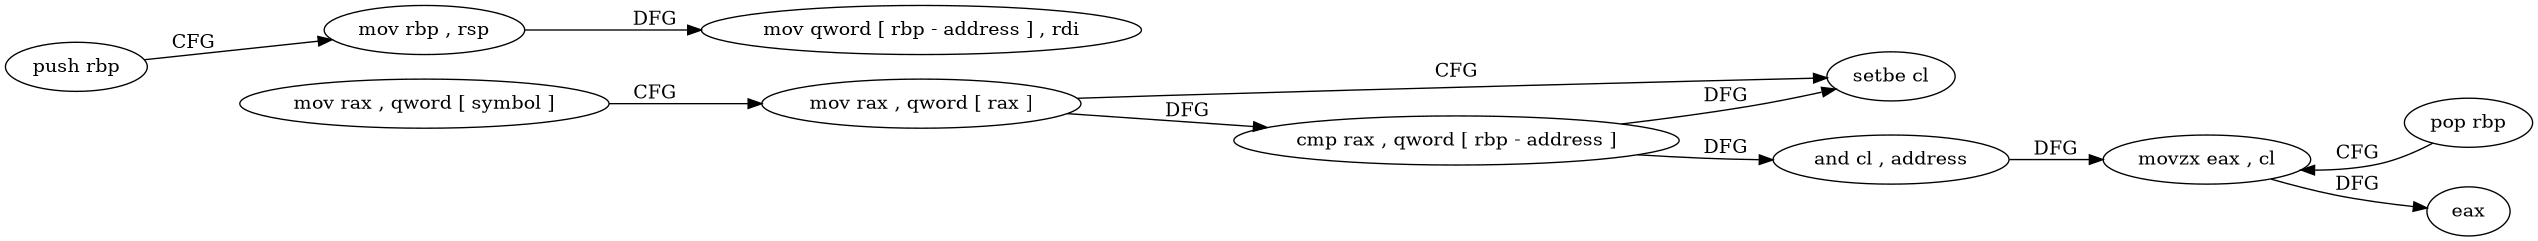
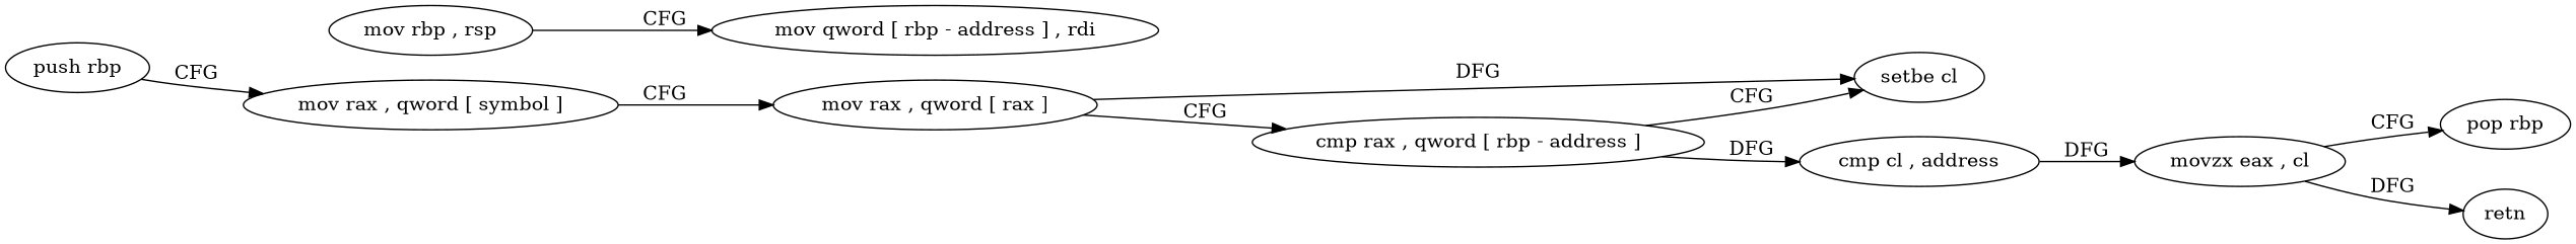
  digraph {
    rankdir=LR
    n1 [label="push rbp"]
    n2 [label="mov rbp , rsp"]
    n3 [label="mov qword [ rbp - address ] , rdi"]
    n4 [label="mov rax , qword [ symbol ]"]
    n5 [label="mov rax , qword [ rax ]"]
    n6 [label="setbe cl"]
    n7 [label="cmp rax , qword [ rbp - address ]"]
-   n8 [label="and cl , address"]
+   n8 [label="cmp cl , address"]
    n9 [label="movzx eax , cl"]
    n10 [label="pop rbp"]
-   n11 [label=eax]
-   n1 -> n2 [label=CFG]
-   n2 -> n3 [label=DFG]
+   n11 [label=retn]
+   n1 -> n4 [label=CFG]
+   n2 -> n3 [label=CFG]
    n4 -> n5 [label=CFG]
-   n5 -> n6 [label=CFG]
-   n5 -> n7 [label=DFG]
-   n7 -> n6 [label=DFG]
+   n5 -> n6 [label=DFG]
+   n5 -> n7 [label=CFG]
+   n7 -> n6 [label=CFG]
    n7 -> n8 [label=DFG]
    n8 -> n9 [label=DFG]
-   n10 -> n9 [label=CFG]
+   n9 -> n10 [label=CFG]
    n9 -> n11 [label=DFG]
  }
